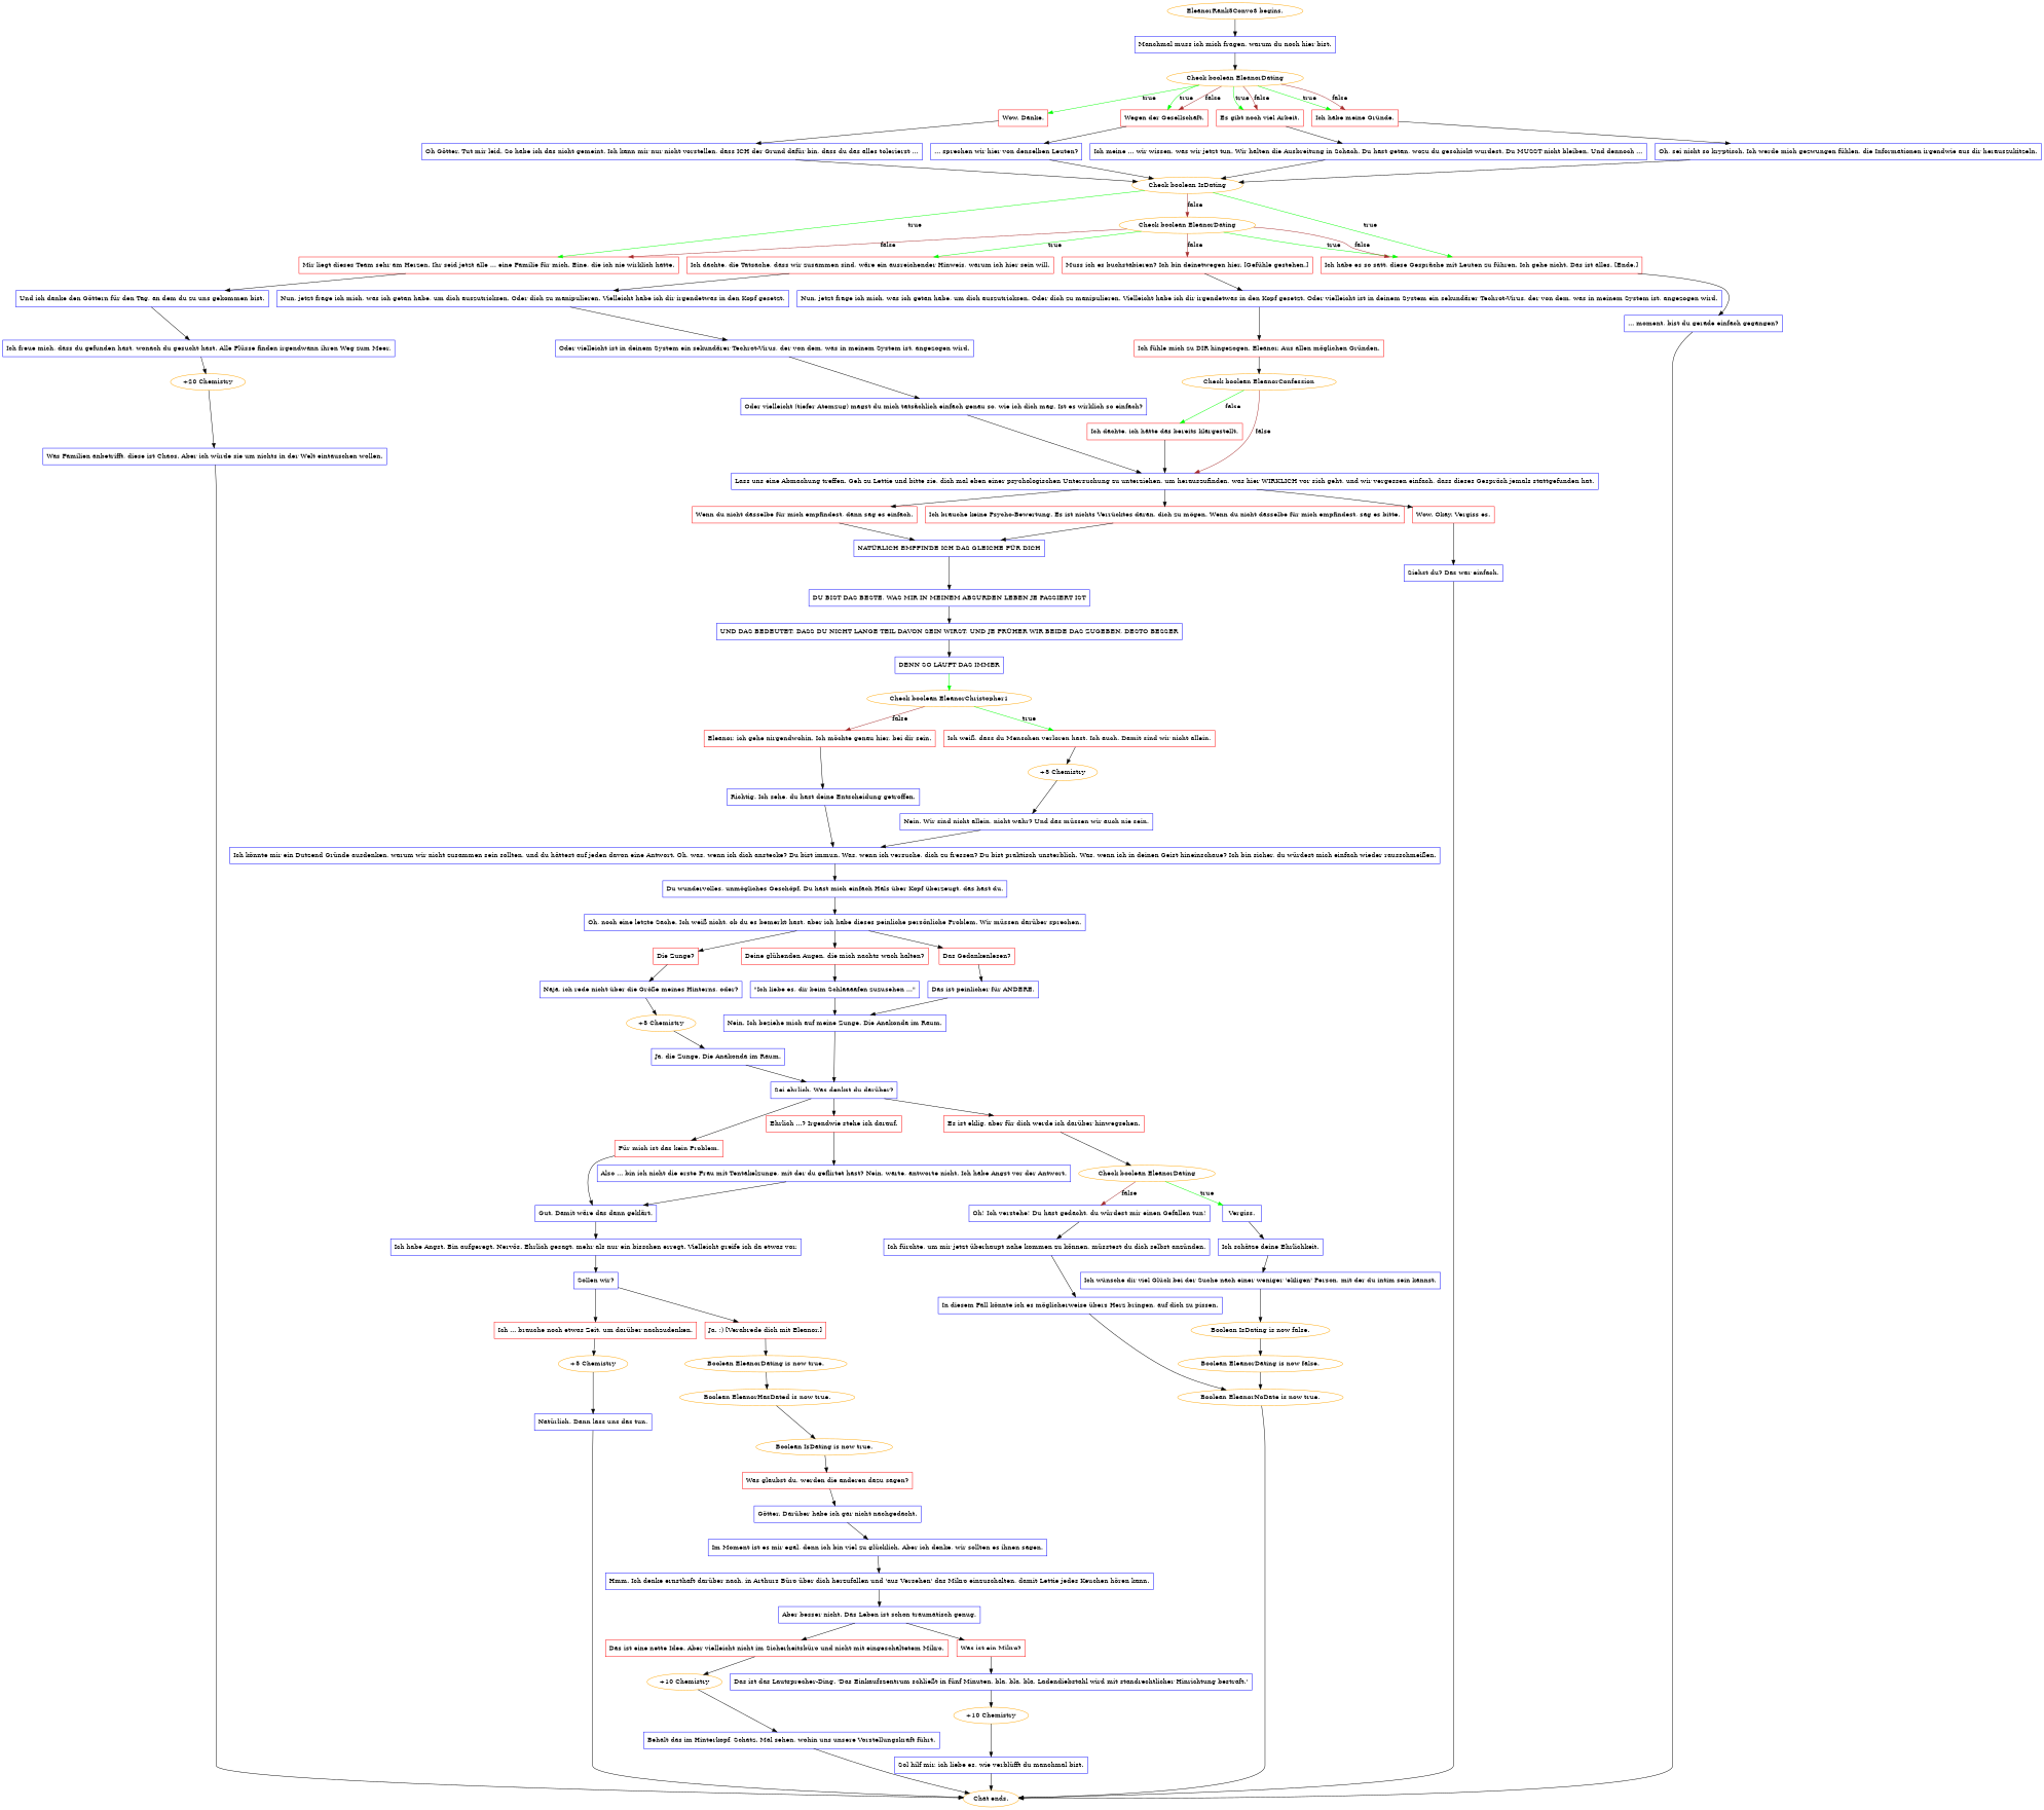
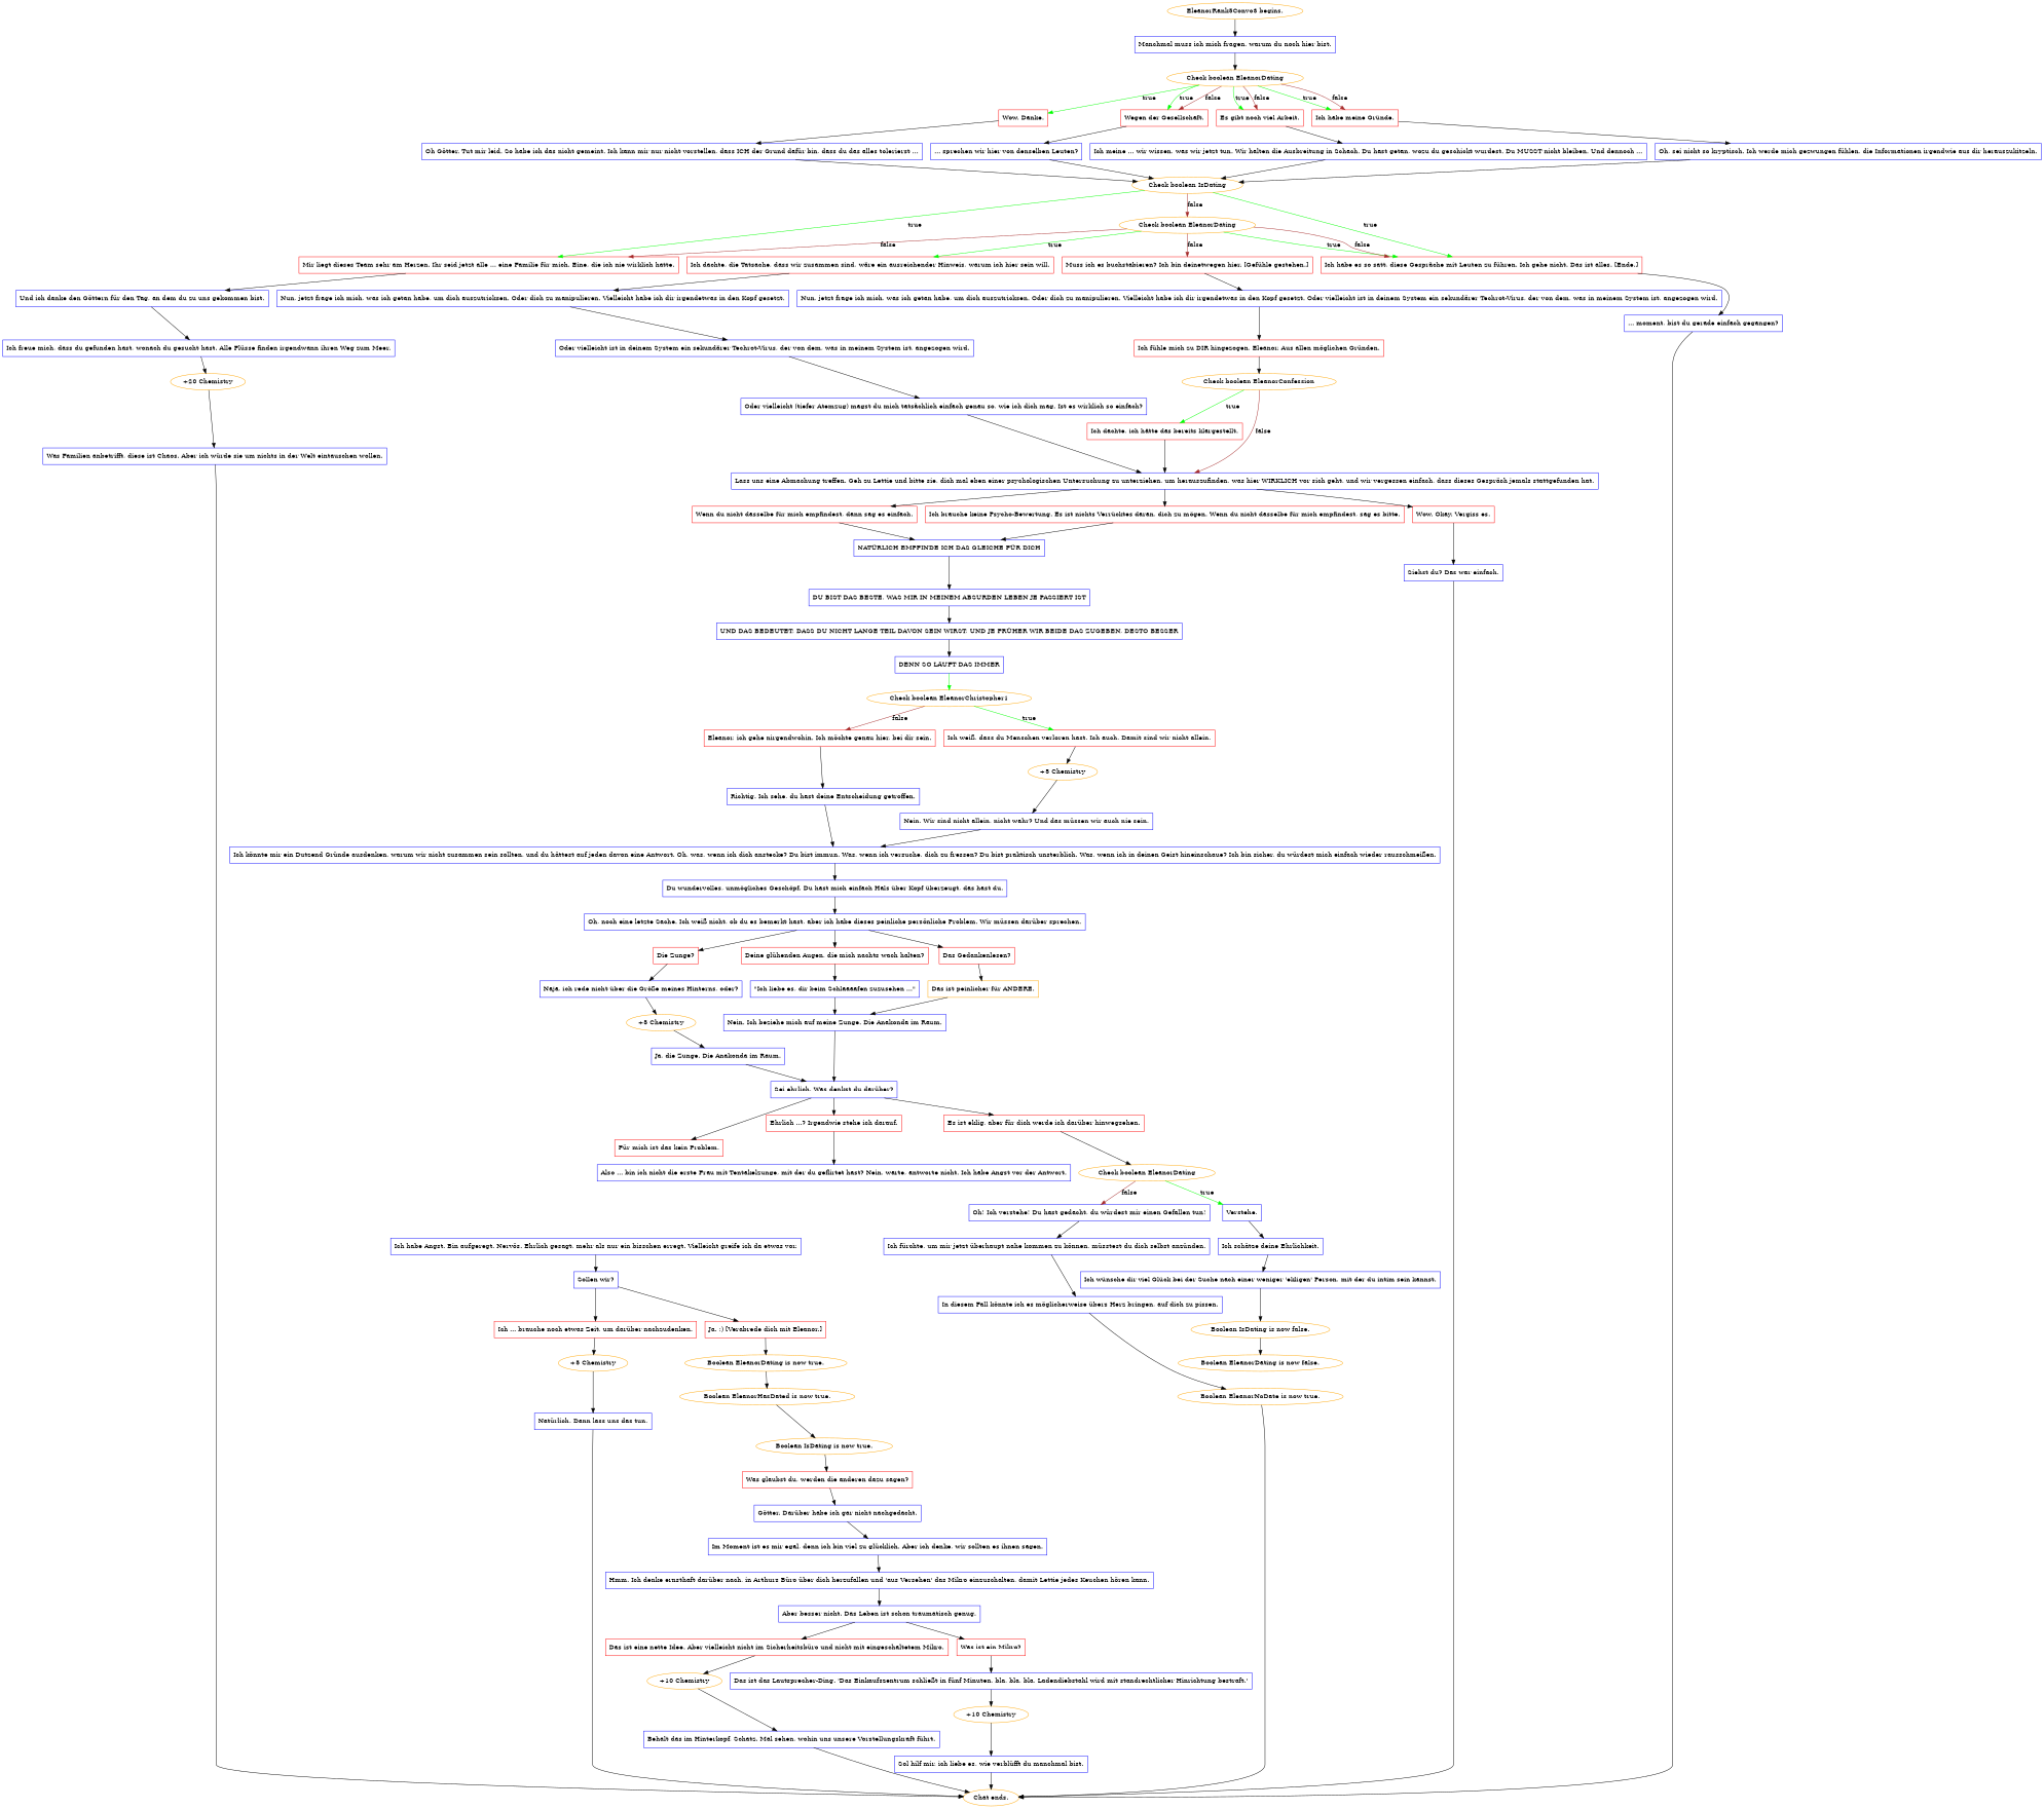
  digraph {
    node [color=blue shape=box]
    "EleanorRank5Convo3 begins." [color=orange shape=""]
    n2 [label="Manchmal muss ich mich fragen, warum du noch hier bist."]
    n3 [color=orange label="Check boolean EleanorDating" shape=""]
    n4 [color=red label="Wow. Danke."]
    n5 [color=red label="Wegen der Gesellschaft."]
    n6 [color=red label="Es gibt noch viel Arbeit."]
    n7 [color=red label="Ich habe meine Gründe."]
    n8 [label="Oh Götter. Tut mir leid. So habe ich das nicht gemeint. Ich kann mir nur nicht vorstellen, dass ICH der Grund dafür bin, dass du das alles tolerierst ..."]
    n9 [label="... sprechen wir hier von denselben Leuten?"]
    n10 [label="Ich meine ... wir wissen, was wir jetzt tun. Wir halten die Ausbreitung in Schach. Du hast getan, wozu du geschickt wurdest. Du MUSST nicht bleiben. Und dennoch ..."]
    n11 [label="Oh, sei nicht so kryptisch. Ich werde mich gezwungen fühlen, die Informationen irgendwie aus dir herauszukitzeln."]
    n12 [color=orange label="Check boolean IsDating" shape=""]
    n13 [color=red label="Ich habe es so satt, diese Gespräche mit Leuten zu führen. Ich gehe nicht. Das ist alles. [Ende.]"]
    n14 [color=red label="Mir liegt dieses Team sehr am Herzen. Ihr seid jetzt alle ... eine Familie für mich. Eine, die ich nie wirklich hatte."]
    n15 [color=orange label="Check boolean EleanorDating" shape=""]
    n16 [label="... moment, bist du gerade einfach gegangen?"]
    n17 [label="Und ich danke den Göttern für den Tag, an dem du zu uns gekommen bist."]
    n18 [color=red label="Ich dachte, die Tatsache, dass wir zusammen sind, wäre ein ausreichender Hinweis, warum ich hier sein will."]
    n19 [color=red label="Muss ich es buchstabieren? Ich bin deinetwegen hier. [Gefühle gestehen.]"]
    "Chat ends." [color=orange shape=""]
    n21 [label="Ich freue mich, dass du gefunden hast, wonach du gesucht hast. Alle Flüsse finden irgendwann ihren Weg zum Meer."]
    n22 [label="Nun, jetzt frage ich mich, was ich getan habe, um dich auszutricksen. Oder dich zu manipulieren. Vielleicht habe ich dir irgendetwas in den Kopf gesetzt."]
    n23 [label="Nun, jetzt frage ich mich, was ich getan habe, um dich auszutricksen. Oder dich zu manipulieren. Vielleicht habe ich dir irgendetwas in den Kopf gesetzt. Oder vielleicht ist in deinem System ein sekundärer Techrot-Virus, der von dem, was in meinem System ist, angezogen wird."]
    n24 [color=orange label="+20 Chemistry" shape=""]
    n25 [label="Oder vielleicht ist in deinem System ein sekundärer Techrot-Virus, der von dem, was in meinem System ist, angezogen wird."]
    n26 [color=red label="Ich fühle mich zu DIR hingezogen, Eleanor. Aus allen möglichen Gründen."]
    n27 [label="Was Familien anbetrifft, diese ist Chaos. Aber ich würde sie um nichts in der Welt eintauschen wollen."]
    n28 [label="Oder vielleicht (tiefer Atemzug) magst du mich tatsächlich einfach genau so, wie ich dich mag. Ist es wirklich so einfach?"]
    n29 [color=orange label="Check boolean EleanorConfession" shape=""]
    n30 [label="Lass uns eine Abmachung treffen. Geh zu Lettie und bitte sie, dich mal eben einer psychologischen Untersuchung zu unterziehen, um herauszufinden, was hier WIRKLICH vor sich geht, und wir vergessen einfach, dass dieses Gespräch jemals stattgefunden hat."]
    n31 [color=red label="Ich dachte, ich hätte das bereits klargestellt."]
    n32 [color=red label="Ich brauche keine Psycho-Bewertung. Es ist nichts Verrücktes daran, dich zu mögen. Wenn du nicht dasselbe für mich empfindest, sag es bitte."]
    n33 [color=red label="Wenn du nicht dasselbe für mich empfindest, dann sag es einfach."]
    n34 [color=red label="Wow. Okay. Vergiss es."]
    n35 [label="NATÜRLICH EMPFINDE ICH DAS GLEICHE FÜR DICH"]
    n36 [label="Siehst du? Das war einfach."]
    n37 [label="DU BIST DAS BESTE, WAS MIR IN MEINEM ABSURDEN LEBEN JE PASSIERT IST"]
    n38 [label="UND DAS BEDEUTET, DASS DU NICHT LANGE TEIL DAVON SEIN WIRST, UND JE FRÜHER WIR BEIDE DAS ZUGEBEN, DESTO BESSER"]
    n39 [label="DENN SO LÄUFT DAS IMMER"]
    n40 [color=orange label="Check boolean EleanorChristopher1" shape=""]
    n41 [color=red label="Ich weiß, dass du Menschen verloren hast. Ich auch. Damit sind wir nicht allein."]
    n42 [color=red label="Eleanor, ich gehe nirgendwohin. Ich möchte genau hier, bei dir sein."]
    n43 [color=orange label="+5 Chemistry" shape=""]
    n44 [label="Richtig. Ich sehe, du hast deine Entscheidung getroffen."]
    n45 [label="Nein. Wir sind nicht allein, nicht wahr? Und das müssen wir auch nie sein."]
    n46 [label="Ich könnte mir ein Dutzend Gründe ausdenken, warum wir nicht zusammen sein sollten, und du hättest auf jeden davon eine Antwort. Oh, was, wenn ich dich anstecke? Du bist immun. Was, wenn ich versuche, dich zu fressen? Du bist praktisch unsterblich. Was, wenn ich in deinen Geist hineinschaue? Ich bin sicher, du würdest mich einfach wieder rausschmeißen."]
    n47 [label="Du wundervolles, unmögliches Geschöpf. Du hast mich einfach Hals über Kopf überzeugt, das hast du."]
    n48 [label="Oh, noch eine letzte Sache. Ich weiß nicht, ob du es bemerkt hast, aber ich habe dieses peinliche persönliche Problem. Wir müssen darüber sprechen."]
    n49 [color=red label="Deine glühenden Augen, die mich nachts wach halten?"]
    n50 [color=red label="Das Gedankenlesen?"]
    n51 [color=red label="Die Zunge?"]
    n52 [label="\"Ich liebe es, dir beim Schlaaaafen zuzusehen ...\""]
-   n53 [label="Das ist peinlicher für ANDERE."]
+   n53 [color=orange label="Das ist peinlicher für ANDERE."]
    n54 [label="Naja, ich rede nicht über die Größe meines Hinterns, oder?"]
    n55 [label="Nein. Ich beziehe mich auf meine Zunge. Die Anakonda im Raum."]
    n56 [color=orange label="+5 Chemistry" shape=""]
    n57 [label="Sei ehrlich. Was denkst du darüber?"]
    n58 [label="Ja, die Zunge. Die Anakonda im Raum."]
    n59 [color=red label="Es ist eklig, aber für dich werde ich darüber hinwegsehen."]
    n60 [color=red label="Für mich ist das kein Problem."]
    n61 [color=red label="Ehrlich ...? Irgendwie stehe ich darauf."]
    n62 [color=orange label="Check boolean EleanorDating" shape=""]
-   n63 [label="Gut. Damit wäre das dann geklärt."]
    n64 [label="Also ... bin ich nicht die erste Frau mit Tentakelzunge, mit der du geflirtet hast? Nein, warte, antworte nicht. Ich habe Angst vor der Antwort."]
-   n65 [label="Vergiss."]
+   n65 [label="Verstehe."]
    n66 [label="Oh! Ich verstehe! Du hast gedacht, du würdest mir einen Gefallen tun!"]
    n67 [label="Ich habe Angst. Bin aufgeregt. Nervös. Ehrlich gesagt, mehr als nur ein bisschen erregt. Vielleicht greife ich da etwas vor."]
    n68 [label="Ich schätze deine Ehrlichkeit."]
    n69 [label="Ich fürchte, um mir jetzt überhaupt nahe kommen zu können, müsstest du dich selbst anzünden."]
    n70 [label="Sollen wir?"]
    n71 [label="Ich wünsche dir viel Glück bei der Suche nach einer weniger 'ekligen' Person, mit der du intim sein kannst."]
    n72 [label="In diesem Fall könnte ich es möglicherweise übers Herz bringen, auf dich zu pissen."]
    n73 [color=red label="Ja. :) [Verabrede dich mit Eleanor.]"]
    n74 [color=red label="Ich ... brauche noch etwas Zeit, um darüber nachzudenken."]
    n75 [color=orange label="Boolean IsDating is now false." shape=""]
    n76 [color=orange label="Boolean EleanorNoDate is now true." shape=""]
    n77 [color=orange label="Boolean EleanorDating is now true." shape=""]
    n78 [color=orange label="+5 Chemistry" shape=""]
    n79 [color=orange label="Boolean EleanorDating is now false." shape=""]
    n80 [color=orange label="Boolean EleanorHasDated is now true." shape=""]
    n81 [label="Natürlich. Dann lass uns das tun."]
    n82 [color=orange label="Boolean IsDating is now true." shape=""]
    n83 [color=red label="Was glaubst du, werden die anderen dazu sagen?"]
    n84 [label="Götter. Darüber habe ich gar nicht nachgedacht."]
    n85 [label="Im Moment ist es mir egal, denn ich bin viel zu glücklich. Aber ich denke, wir sollten es ihnen sagen."]
    n86 [label="Hmm. Ich denke ernsthaft darüber nach, in Arthurs Büro über dich herzufallen und 'aus Versehen' das Mikro einzuschalten, damit Lettie jedes Keuchen hören kann."]
    n87 [label="Aber besser nicht. Das Leben ist schon traumatisch genug."]
    n88 [color=red label="Das ist eine nette Idee. Aber vielleicht nicht im Sicherheitsbüro und nicht mit eingeschaltetem Mikro."]
    n89 [color=red label="Was ist ein Mikro?"]
    n90 [color=orange label="+10 Chemistry" shape=""]
    n91 [label="Das ist das Lautsprecher-Ding. 'Das Einkaufszentrum schließt in fünf Minuten, bla, bla, bla, Ladendiebstahl wird mit standrechtlicher Hinrichtung bestraft.'"]
    n92 [label="Behalt das im Hinterkopf, Schatz. Mal sehen, wohin uns unsere Vorstellungskraft führt."]
    n93 [color=orange label="+10 Chemistry" shape=""]
    n94 [label="Sol hilf mir, ich liebe es, wie verblüfft du manchmal bist."]
    "EleanorRank5Convo3 begins." -> n2
    n2 -> n3
    n3 -> n4 [color=green label=true]
    n3 -> n5 [color=green label=true]
    n3 -> n5 [color=brown label=false]
    n3 -> n6 [color=green label=true]
    n3 -> n6 [color=brown label=false]
    n3 -> n7 [color=green label=true]
    n3 -> n7 [color=brown label=false]
    n4 -> n8
    n5 -> n9
    n6 -> n10
    n7 -> n11
    n8 -> n12
    n9 -> n12
    n10 -> n12
    n11 -> n12
    n12 -> n13 [color=green label=true]
    n12 -> n14 [color=green label=true]
    n12 -> n15 [color=brown label=false]
    n13 -> n16
    n14 -> n17
    n15 -> n13 [color=green label=true]
    n15 -> n13 [color=brown label=false]
    n15 -> n14 [color=brown label=false]
    n15 -> n18 [color=green label=true]
    n15 -> n19 [color=brown label=false]
    n16 -> "Chat ends."
    n17 -> n21
    n18 -> n22
    n19 -> n23
    n21 -> n24
    n22 -> n25
    n23 -> n26
    n24 -> n27
    n25 -> n28
    n26 -> n29
    n27 -> "Chat ends."
    n28 -> n30
    n29 -> n30 [color=brown label=false]
-   n29 -> n31 [color=green label=false]
+   n29 -> n31 [color=green label=true]
    n30 -> n32
    n30 -> n33
    n30 -> n34
    n31 -> n30
    n32 -> n35
    n33 -> n35
    n34 -> n36
    n35 -> n37
    n36 -> "Chat ends."
    n37 -> n38
    n38 -> n39
    n39 -> n40 [color=green]
    n40 -> n41 [color=green label=true]
    n40 -> n42 [color=brown label=false]
    n41 -> n43
    n42 -> n44
    n43 -> n45
    n44 -> n46
    n45 -> n46
    n46 -> n47
    n47 -> n48
    n48 -> n49
    n48 -> n50
    n48 -> n51
    n49 -> n52
    n50 -> n53
    n51 -> n54
    n52 -> n55
    n53 -> n55
    n54 -> n56
    n55 -> n57
    n56 -> n58
    n57 -> n59
    n57 -> n60
    n57 -> n61
    n58 -> n57
    n59 -> n62
-   n60 -> n63
    n61 -> n64
    n62 -> n65 [color=green label=true]
    n62 -> n66 [color=brown label=false]
-   n63 -> n67
-   n64 -> n63
    n65 -> n68
    n66 -> n69
    n67 -> n70
    n68 -> n71
    n69 -> n72
    n70 -> n73
    n70 -> n74
    n71 -> n75
    n72 -> n76
    n73 -> n77
    n74 -> n78
    n75 -> n79
    n76 -> "Chat ends."
    n77 -> n80
    n78 -> n81
-   n79 -> n76
    n80 -> n82
    n81 -> "Chat ends."
    n82 -> n83
    n83 -> n84
    n84 -> n85
    n85 -> n86
    n86 -> n87
    n87 -> n88
    n87 -> n89
    n88 -> n90
    n89 -> n91
    n90 -> n92
    n91 -> n93
    n92 -> "Chat ends."
    n93 -> n94
    n94 -> "Chat ends."
  }
